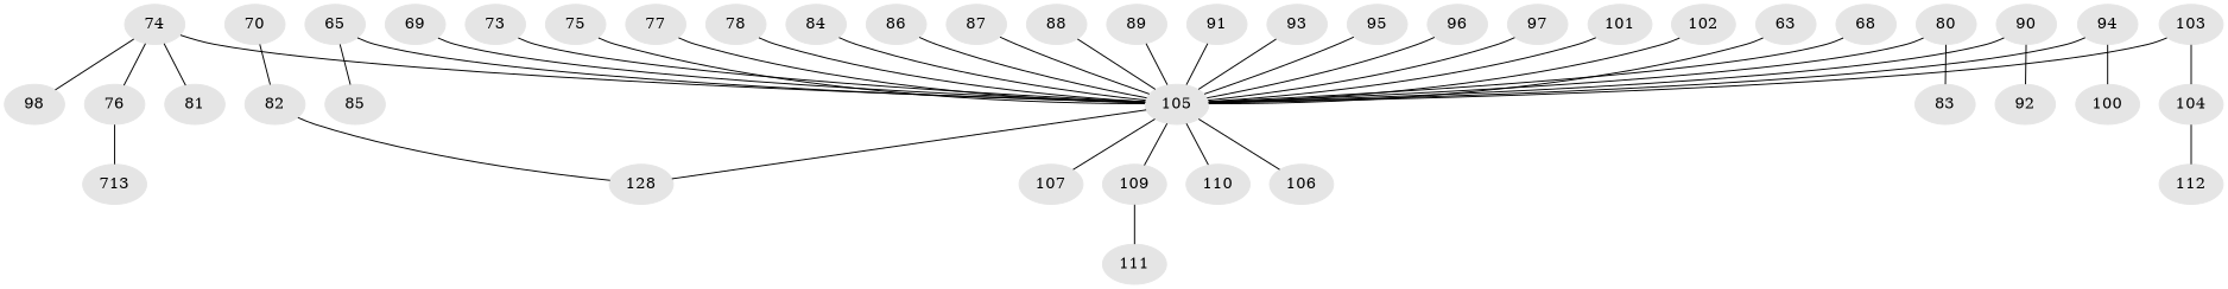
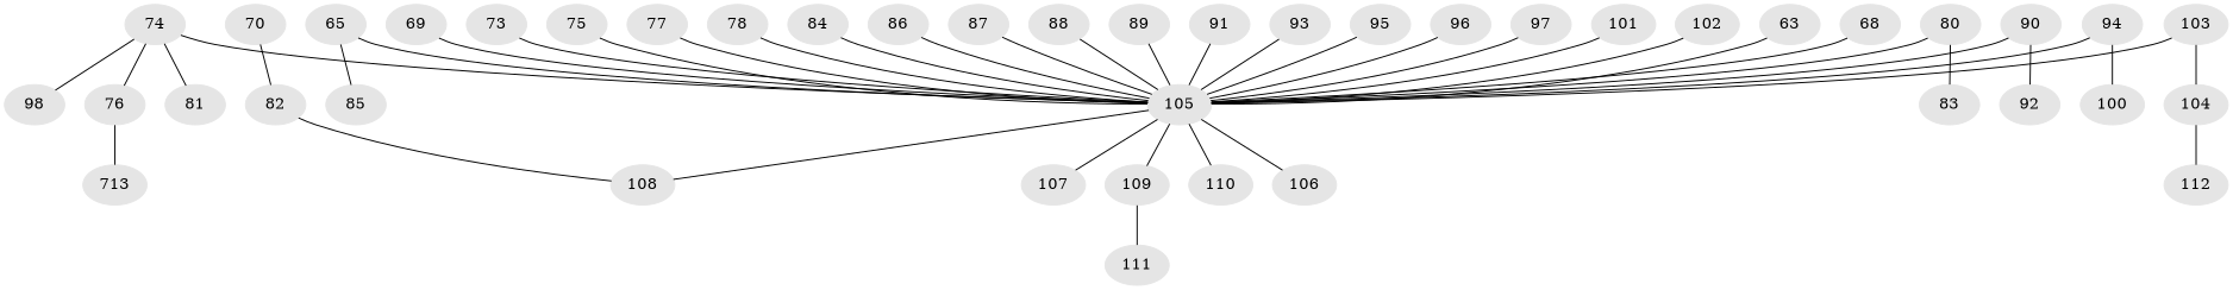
  graph {
    node [color=gray90 style=filled]
    105 [super="+53+72+67+54+71+61+52+62"]
-   108 [super="+38" label=128]
+   108 [super="+38"]
    106
    107
    109 [super="+46"]
    110
    63
    65 [super="+31"]
    85
    68
    69
    82 [super="+56"]
    70
    73
    74 [super="+20+24+34+43+60"]
    76
    81
    98
    n19 [label=713]
    75
    77
    78
    80
    83
    84
    86
    87
    88
    89
    90 [super="+79"]
    92
    91
    93
    94
    100
    95
    96 [super="+50"]
    97
    101
    102
    103
    104
    112
    111
    105 -- 108
    105 -- 106
    105 -- 107
    105 -- 109
    105 -- 110
    109 -- 111
    63 -- 105
    65 -- 105
    65 -- 85
    68 -- 105
    69 -- 105
    82 -- 108
    70 -- 82
    73 -- 105
    74 -- 105
    74 -- 76
    74 -- 81
    74 -- 98
    76 -- n19
    75 -- 105
    77 -- 105
    78 -- 105
    80 -- 105
    80 -- 83
    84 -- 105
    86 -- 105
    87 -- 105
    88 -- 105
    89 -- 105
    90 -- 105
    90 -- 92
    91 -- 105
    93 -- 105
    94 -- 105
    94 -- 100
    95 -- 105
    96 -- 105
    97 -- 105
    101 -- 105
    102 -- 105
    103 -- 105
    103 -- 104
    104 -- 112
  }
